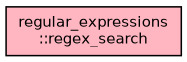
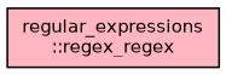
  digraph {
    rankdir=LR
-   n1 [color=black fillcolor=lightpink fontname=Helvetica fontsize=10 height=0.2 label="regular_expressions\l::regex_search" shape=record style=filled width=0.4]
+   n1 [color=black fillcolor=lightpink fontname=Helvetica fontsize=10 height=0.2 label="regular_expressions\l::regex_regex" shape=record style=filled width=0.4]
  }
